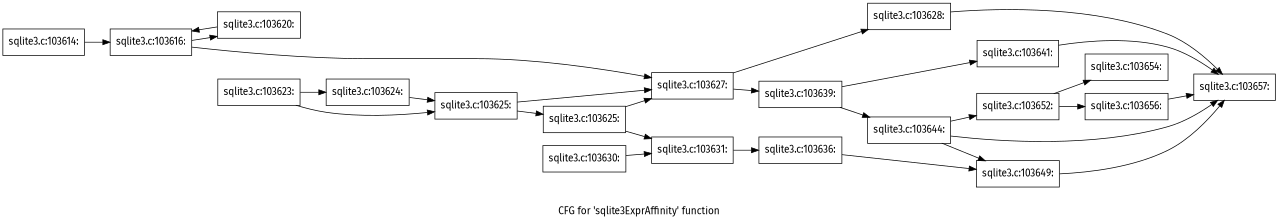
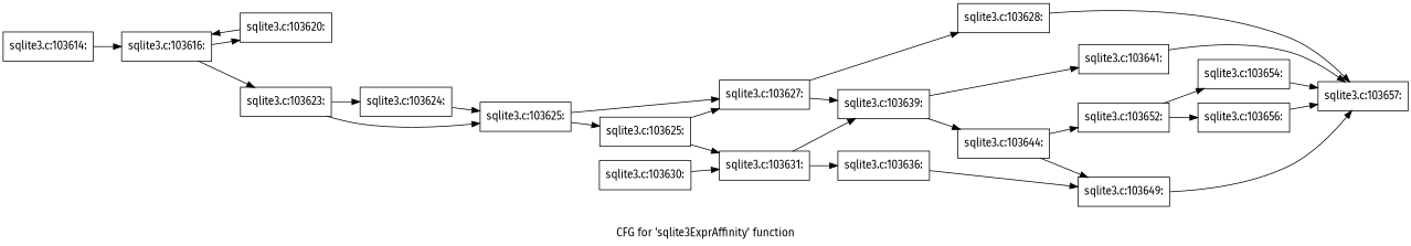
  digraph {
    fontname="Fira Sans"
    label="CFG for 'sqlite3ExprAffinity' function"
    rankdir=LR
    node [fontname="Fira Sans" shape=record]
    edge [fontname="Fira Sans"]
    n1 [label="{sqlite3.c:103614:}"]
    n2 [label="{sqlite3.c:103616:}"]
    n3 [label="{sqlite3.c:103620:}"]
    n4 [label="{sqlite3.c:103623:}"]
    n5 [label="{sqlite3.c:103624:}"]
    n6 [label="{sqlite3.c:103625:}"]
    n7 [label="{sqlite3.c:103627:}"]
    n8 [label="{sqlite3.c:103625:}"]
    n9 [label="{sqlite3.c:103628:}"]
    n10 [label="{sqlite3.c:103639:}"]
    n11 [label="{sqlite3.c:103631:}"]
    n12 [label="{sqlite3.c:103657:}"]
    n13 [label="{sqlite3.c:103630:}"]
    n14 [label="{sqlite3.c:103636:}"]
    n15 [label="{sqlite3.c:103649:}"]
    n16 [label="{sqlite3.c:103641:}"]
    n17 [label="{sqlite3.c:103644:}"]
    n18 [label="{sqlite3.c:103652:}"]
    n19 [label="{sqlite3.c:103654:}"]
    n20 [label="{sqlite3.c:103656:}"]
    n1 -> n2
    n2 -> n3
-   n2 -> n7
+   n2 -> n4
    n3 -> n2
    n4 -> n5
    n4 -> n6
    n5 -> n6
    n6 -> n7
    n6 -> n8
    n7 -> n9
    n7 -> n10
    n8 -> n7
    n8 -> n11
    n9 -> n12
    n10 -> n16
    n10 -> n17
+   n11 -> n10
    n11 -> n14
    n13 -> n11
    n14 -> n15
    n15 -> n12
    n16 -> n12
    n17 -> n15
    n17 -> n18
    n18 -> n19
    n18 -> n20
-   n17 -> n12
+   n19 -> n12
    n20 -> n12
  }
